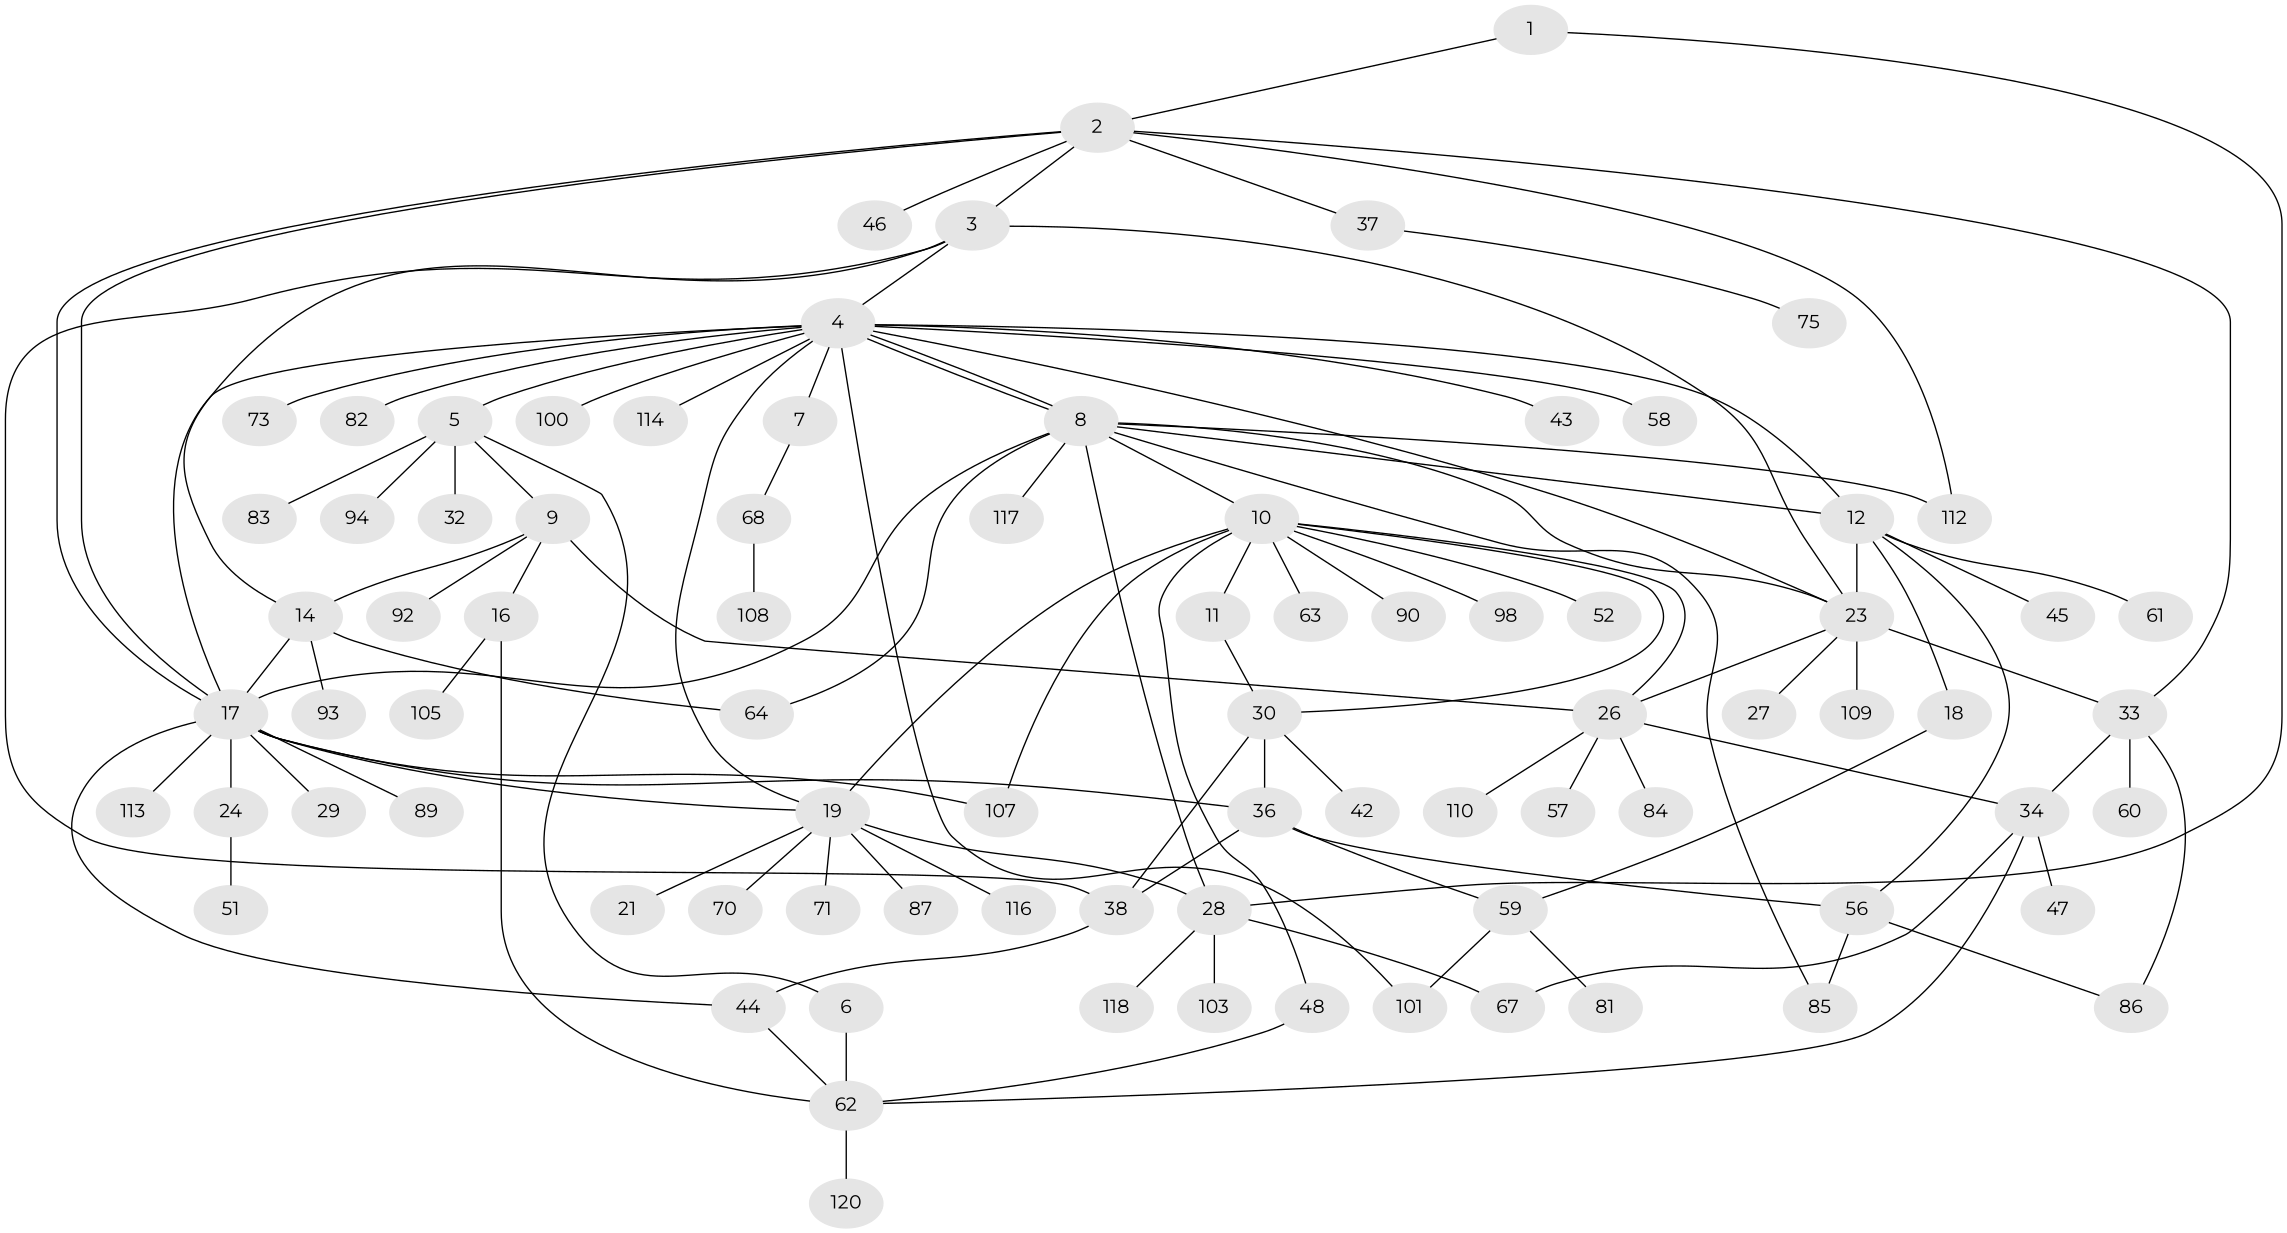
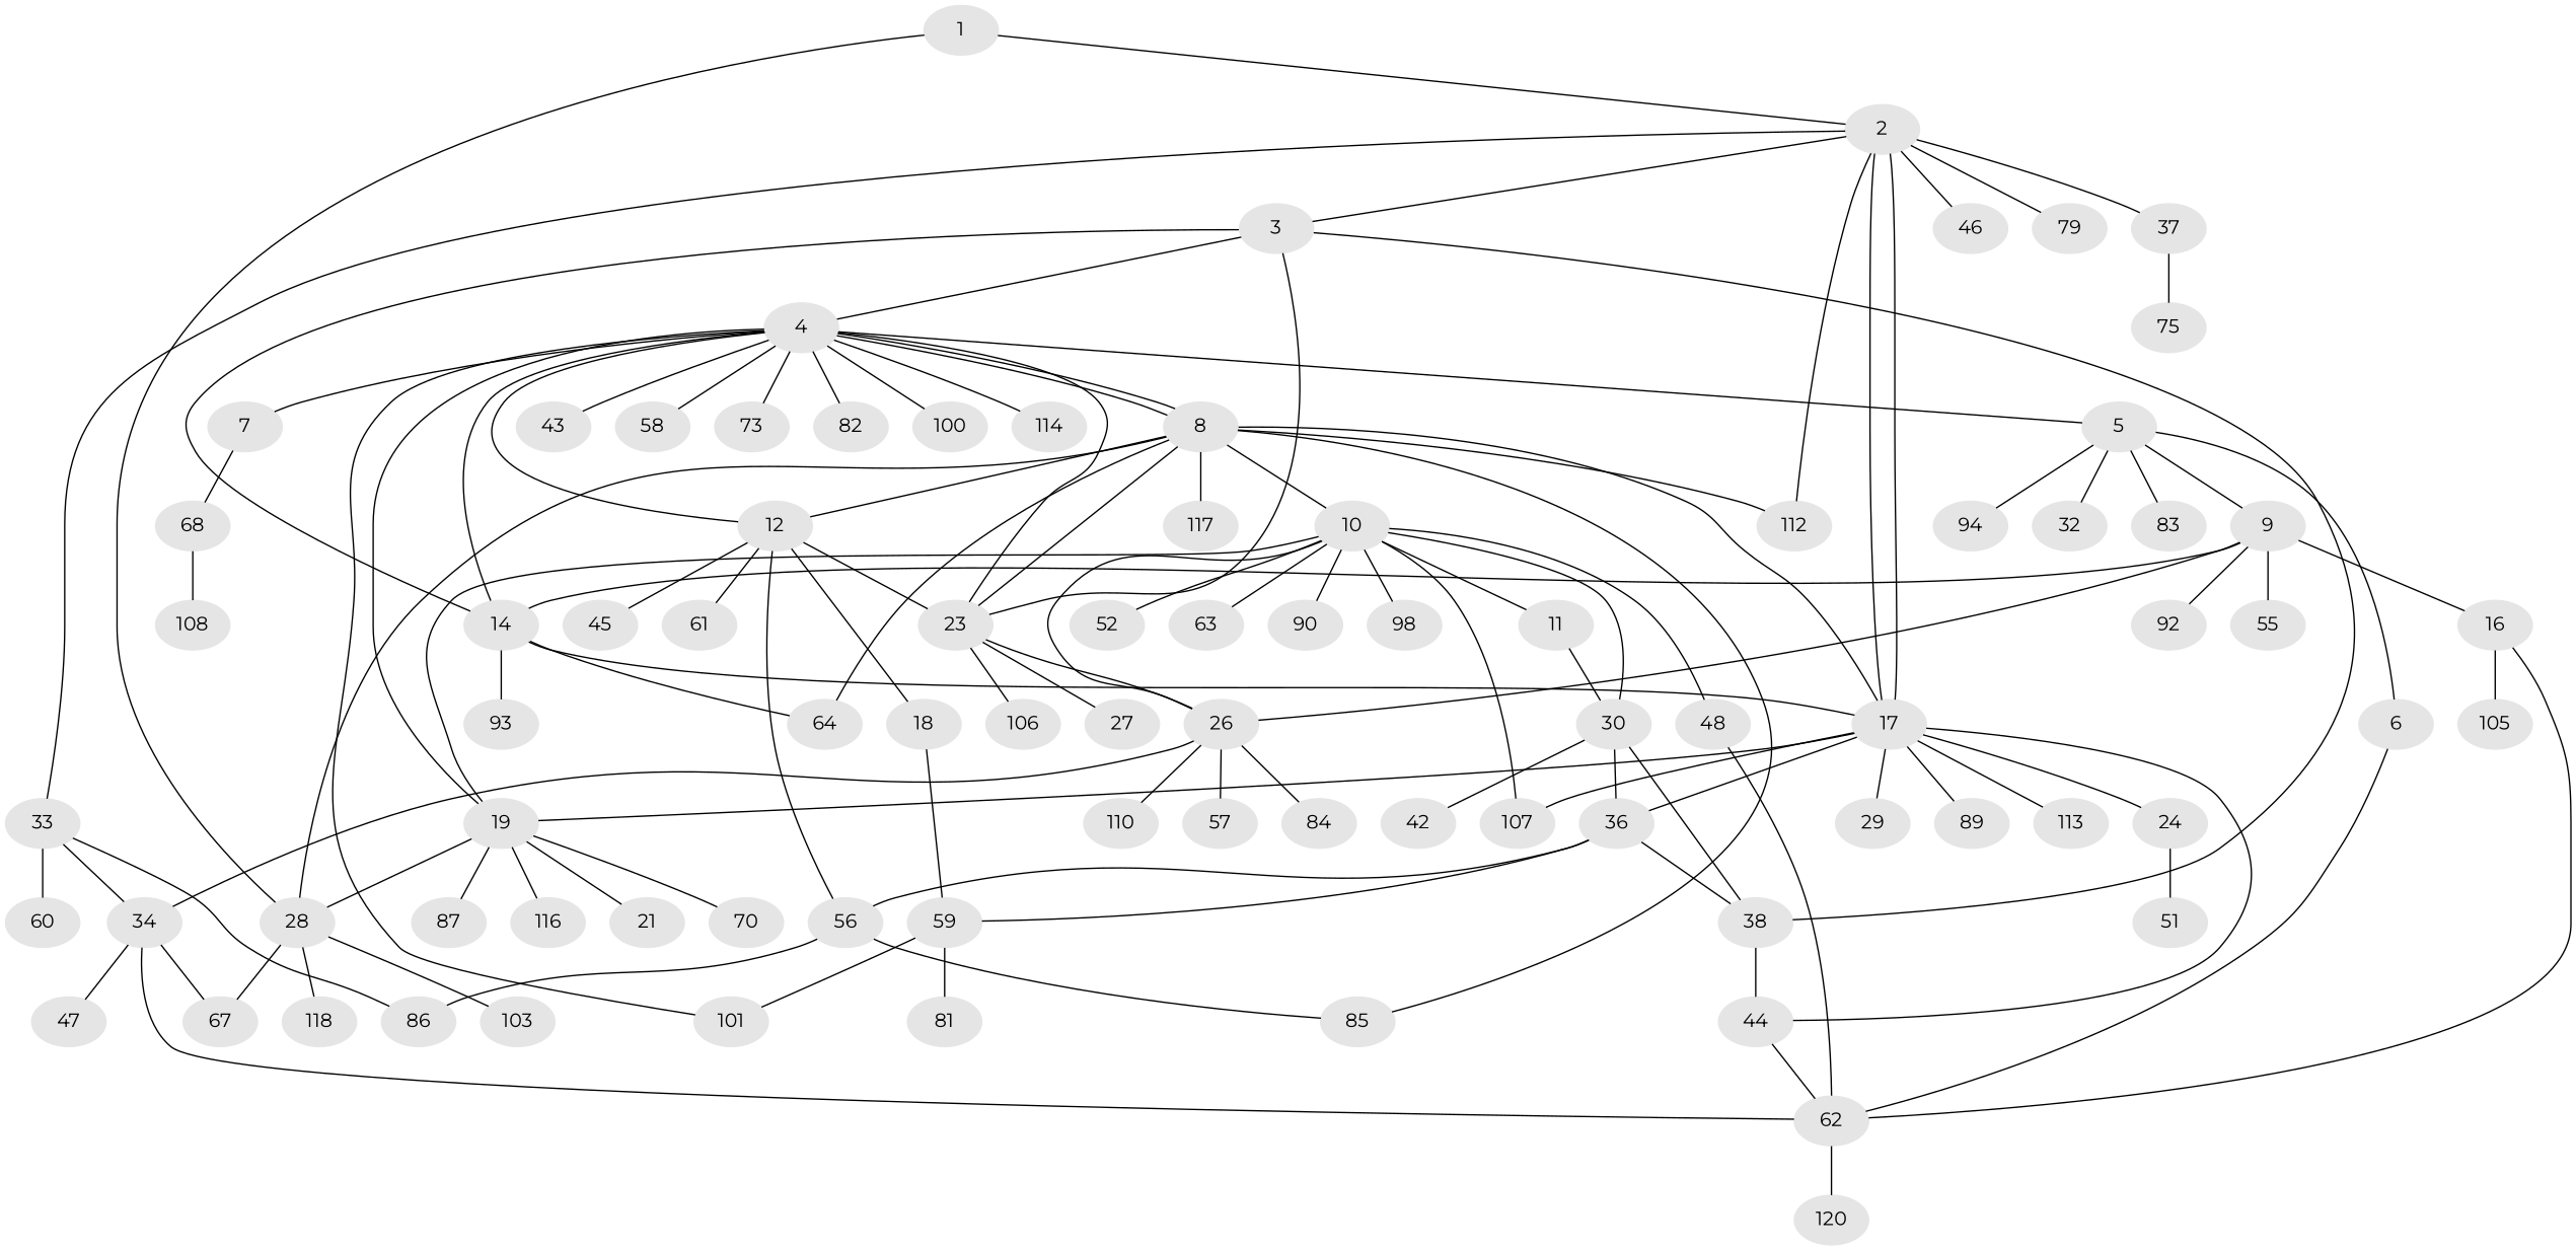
  graph {
    fontname=Montserrat
    node [color=gray90 fontname=Montserrat style=filled]
    edge [fontname=Montserrat]
    1 [super="+15"]
    2 [super="+13"]
    28 [super="+77"]
    3 [super="+25"]
    17 [super="+97"]
    33 [super="+39"]
    37 [super="+106"]
    46
+   79
    112
    67 [super="+96"]
    103
    118
    4 [super="+72"]
    14 [super="+20"]
    23 [super="+53"]
    38 [super="+49"]
    19 [super="+65"]
    107
    24 [super="+76"]
    29
    36 [super="+40"]
    44 [super="+111"]
    89
    113
    34 [super="+80"]
    60
    86
    75
    5 [super="+22"]
    7
    8 [super="+74"]
    12 [super="+35"]
    43
    58
    73
    82
    100
    101
    114
    64 [super="+119"]
    93
    26 [super="+69"]
    27
-   109
+   109 [label=106]
    6 [super="+41"]
    9 [super="+66"]
    32 [super="+102"]
    83
    94
    68 [super="+115"]
    10 [super="+91"]
    85 [super="+104"]
    117
    18
    45
    56 [super="+95"]
    61
    21
    70
-   71
    87
    116
    62 [super="+78"]
    16 [super="+54"]
+   55
    92
    120
    108
    11
    30 [super="+99"]
    48
    52
    63
    90
    98
    105
    57
    84
    110
    42
    59 [super="+88"]
    51
    81
    47
    1 -- 2
    1 -- 28
    2 -- 3
    2 -- 17
    2 -- 17
    2 -- 33
    2 -- 37
    2 -- 46
+   2 -- 79
    2 -- 112
    28 -- 67
    28 -- 103
    28 -- 118
    3 -- 4
    3 -- 14
    3 -- 23
    3 -- 38
    17 -- 19
    17 -- 107
    17 -- 24
    17 -- 29
    17 -- 36
    17 -- 44
    17 -- 89
    17 -- 113
    33 -- 34
    33 -- 60
    33 -- 86
    37 -- 75
-   4 -- 17
+   4 -- 14
    4 -- 23
    4 -- 19
    4 -- 5
    4 -- 7
    4 -- 8
    4 -- 8
    4 -- 12
    4 -- 43
    4 -- 58
    4 -- 73
    4 -- 82
    4 -- 100
    4 -- 101
    4 -- 114
    14 -- 17
    14 -- 64
    14 -- 93
-   23 -- 33
    23 -- 26
    23 -- 27
    23 -- 109
    38 -- 44
    19 -- 28
    19 -- 21
    19 -- 70
-   19 -- 71
    19 -- 87
    19 -- 116
    24 -- 51
    36 -- 38
    36 -- 56
    36 -- 59
    44 -- 62
    34 -- 67
    34 -- 62
    34 -- 47
    5 -- 6
    5 -- 9
    5 -- 32
    5 -- 83
    5 -- 94
    7 -- 68
    8 -- 28 [weight=2]
    8 -- 17
    8 -- 112
    8 -- 23 [weight=2]
    8 -- 12
    8 -- 64
    8 -- 10
    8 -- 85
    8 -- 117
    12 -- 23
    12 -- 18
    12 -- 45
    12 -- 56
    12 -- 61
    26 -- 34
    26 -- 57
    26 -- 84
    26 -- 110
    6 -- 62
    9 -- 14
    9 -- 26
    9 -- 16
+   9 -- 55
    9 -- 92
    68 -- 108
    10 -- 19 [weight=2]
    10 -- 107
    10 -- 26
    10 -- 11
    10 -- 30
    10 -- 48
    10 -- 52
    10 -- 63
    10 -- 90
    10 -- 98
    18 -- 59
    56 -- 86
    56 -- 85
    62 -- 120
    16 -- 62
    16 -- 105
    11 -- 30
    30 -- 38
    30 -- 36
    30 -- 42
    48 -- 62
    59 -- 101
    59 -- 81
  }
